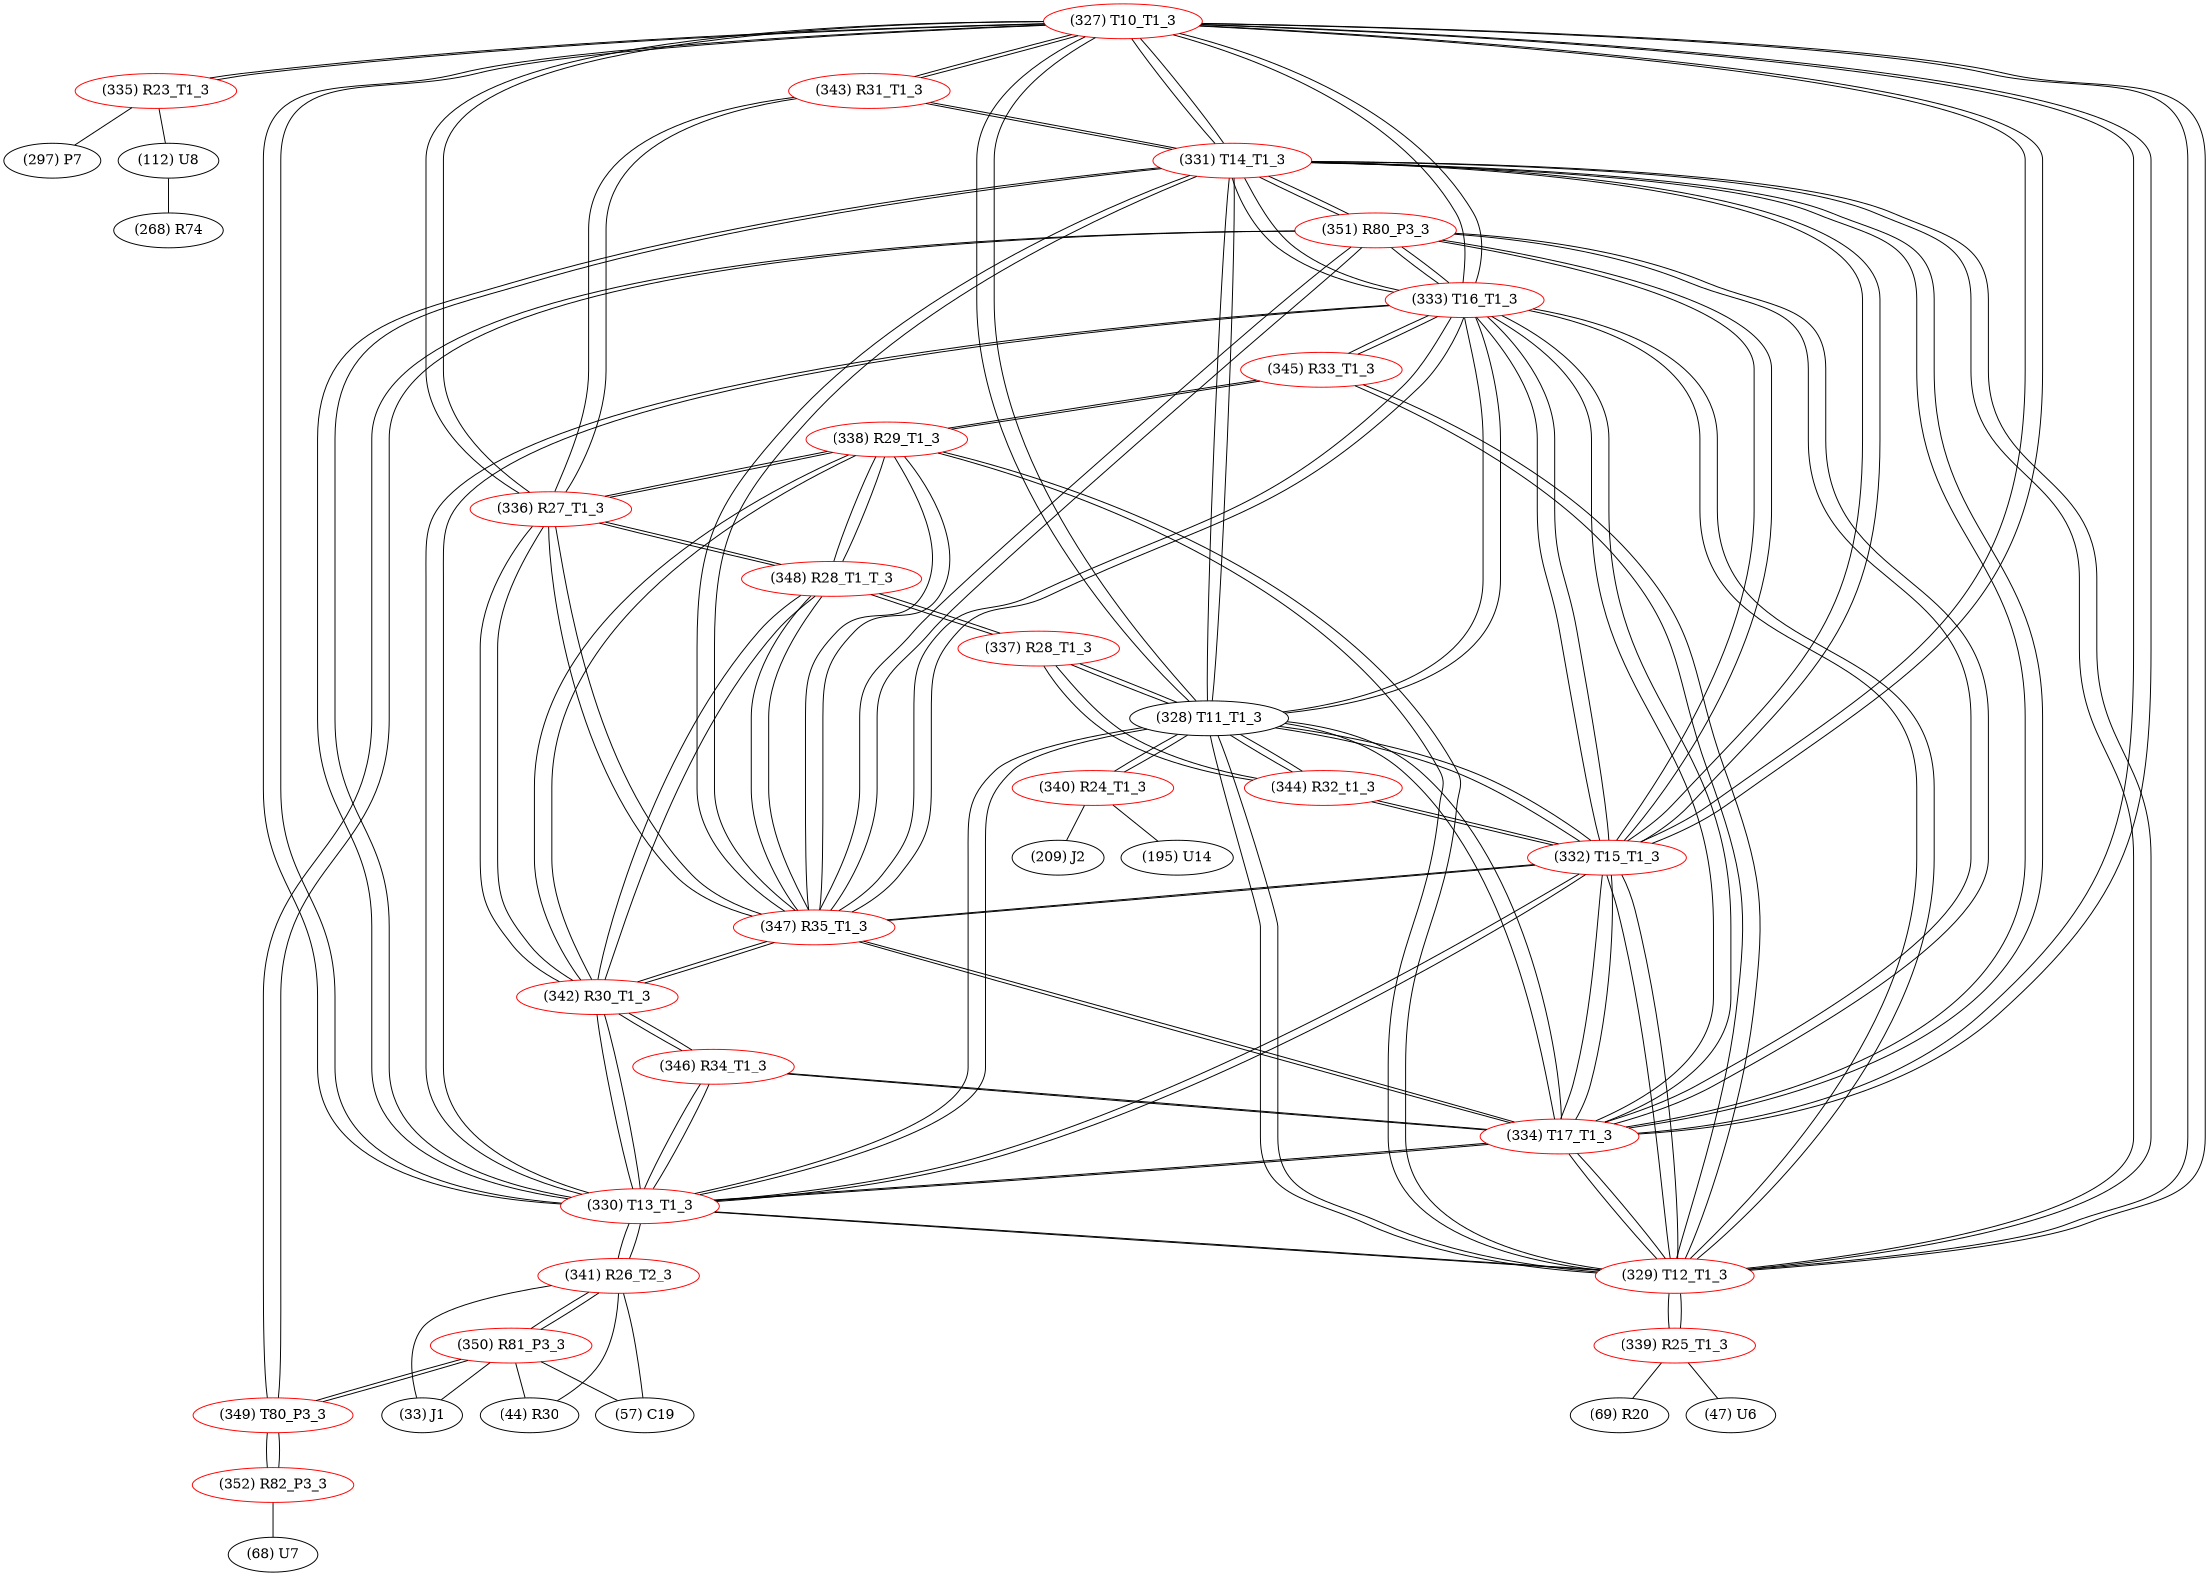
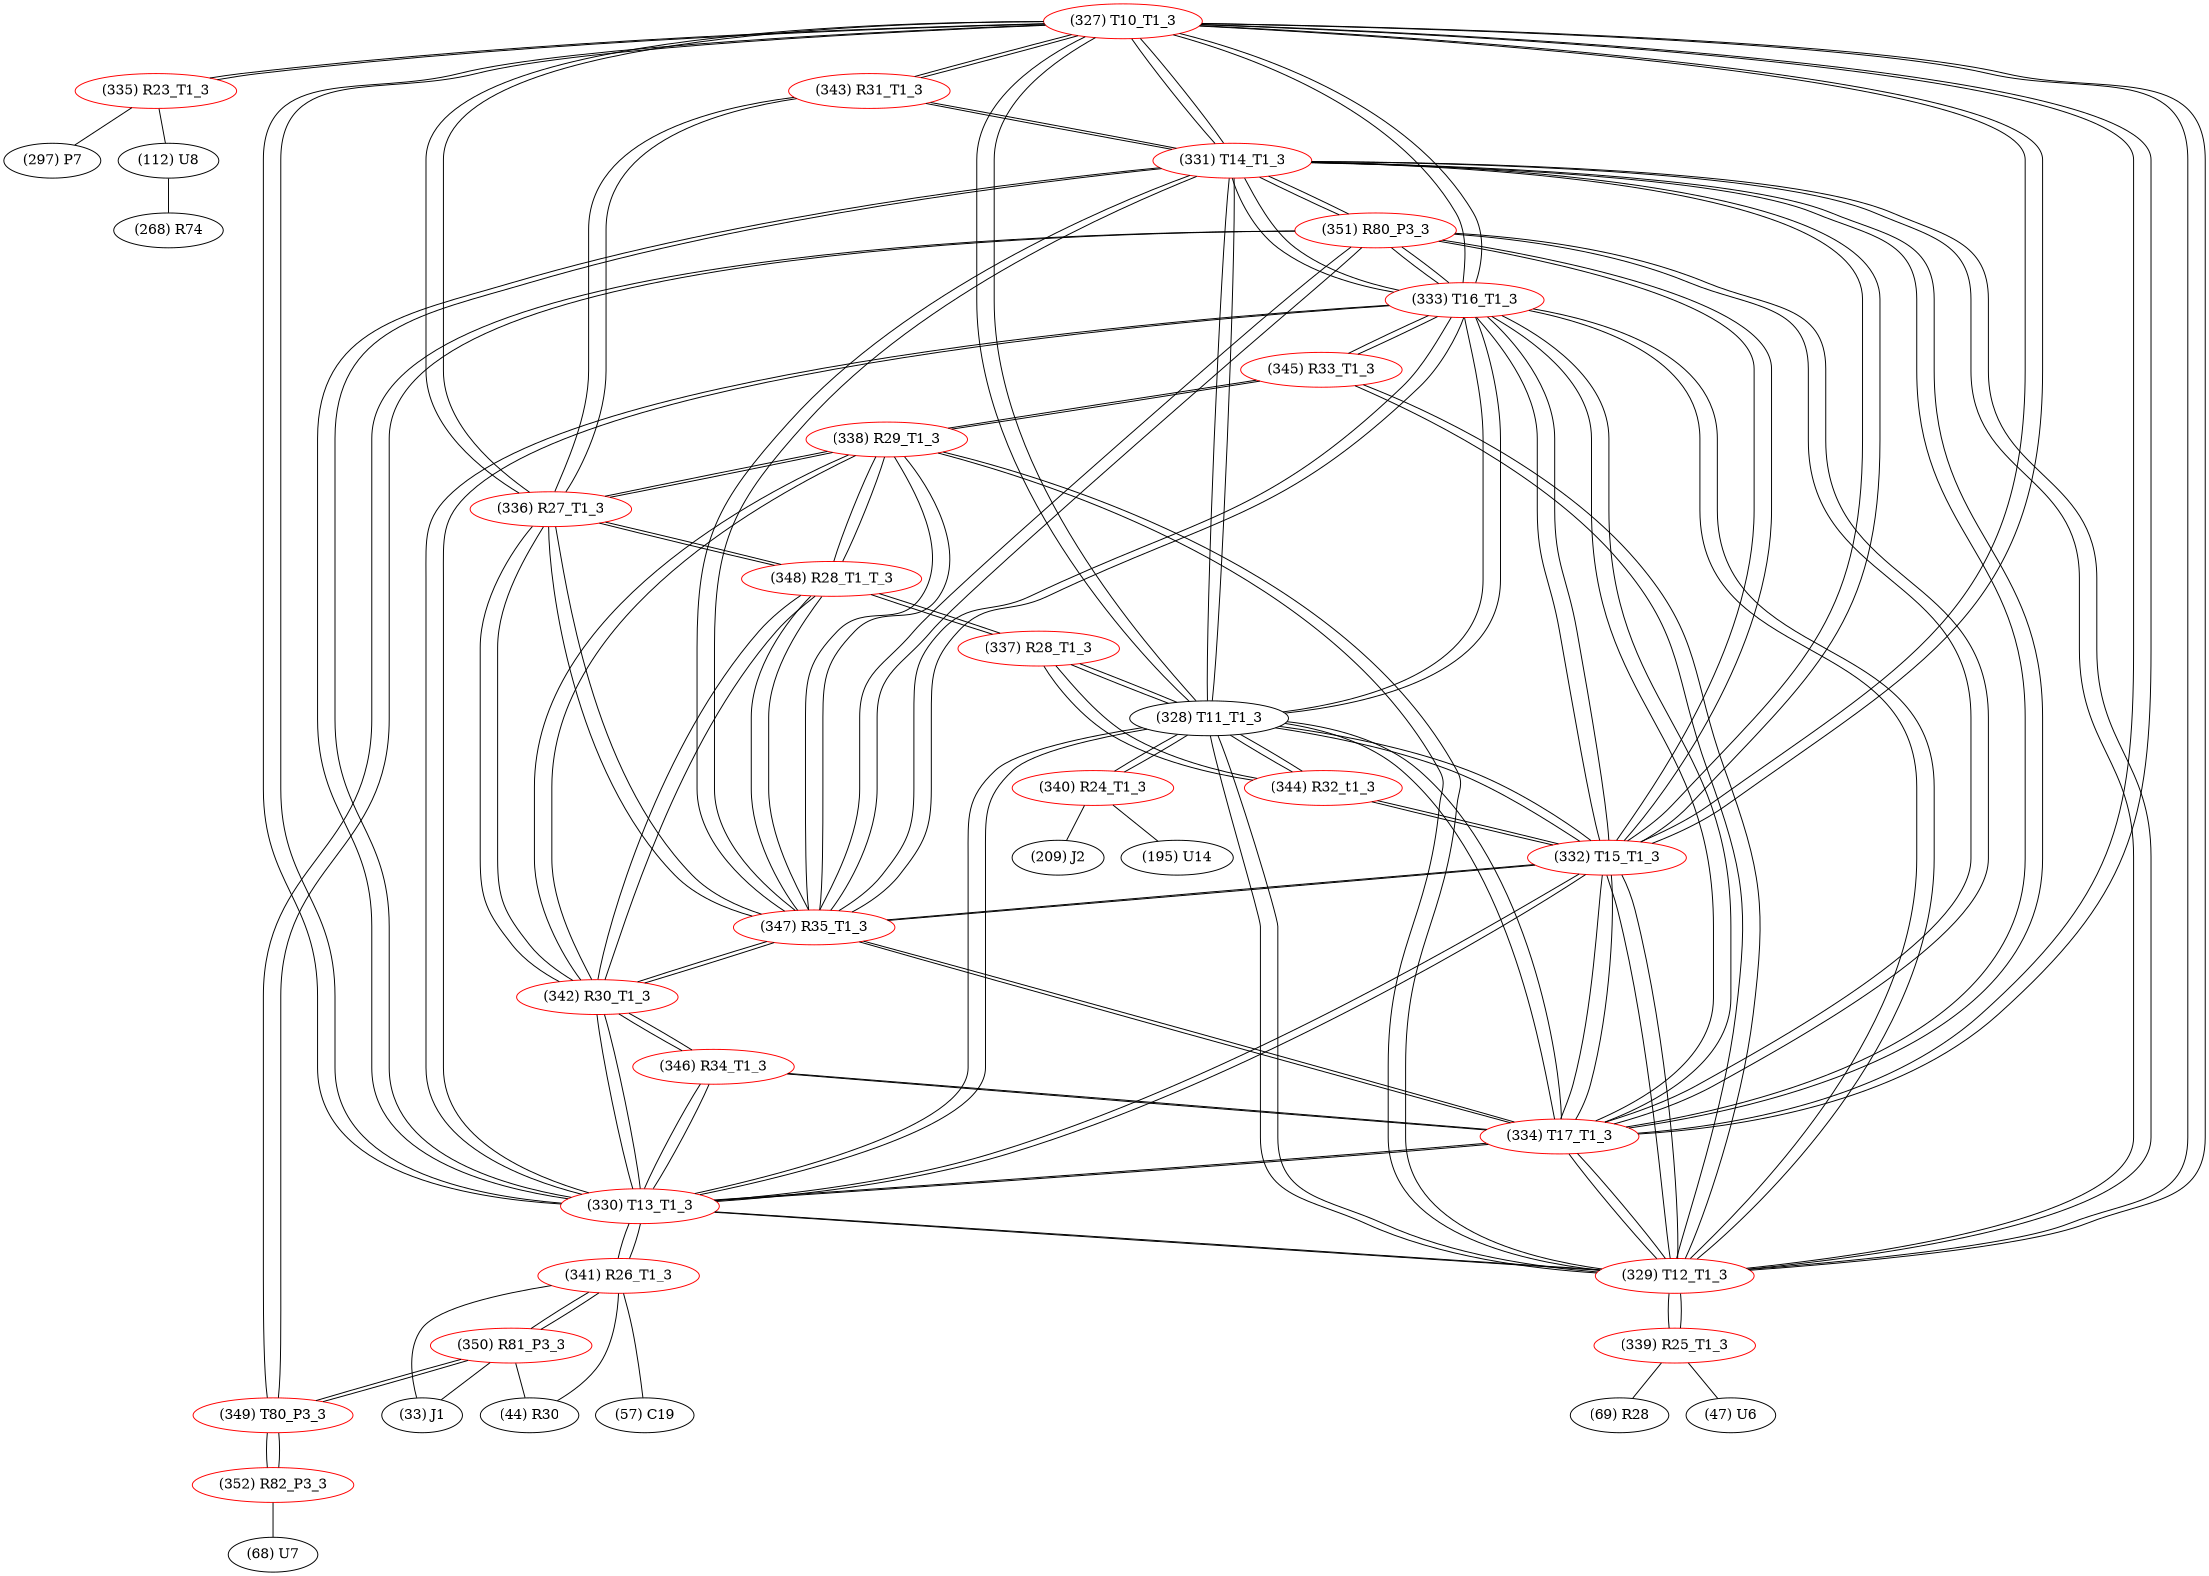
  graph {
    node [color=red]
    n1 [label="(327) T10_T1_3"]
    n2 [label="(335) R23_T1_3"]
    n3 [label="(343) R31_T1_3"]
    n4 [label="(336) R27_T1_3"]
    n5 [label="(333) T16_T1_3"]
    n6 [label="(334) T17_T1_3"]
    n7 [label="(332) T15_T1_3"]
    n8 [label="(329) T12_T1_3"]
    n9 [label="(331) T14_T1_3"]
    n10 [label="(330) T13_T1_3"]
    n11 [color=black label="(328) T11_T1_3"]
    n12 [label="(297) P7" color=""]
    n13 [label="(112) U8" color=""]
    n14 [label="(338) R29_T1_3"]
    n15 [label="(342) R30_T1_3"]
    n16 [label="(347) R35_T1_3"]
    n17 [label="(348) R28_T1_T_3"]
    n18 [label="(345) R33_T1_3"]
    n19 [label="(351) R80_P3_3"]
    n20 [label="(346) R34_T1_3"]
    n21 [label="(344) R32_t1_3"]
    n22 [label="(339) R25_T1_3"]
-   n23 [label="(341) R26_T2_3"]
+   n23 [label="(341) R26_T1_3"]
    n24 [label="(340) R24_T1_3"]
    n25 [label="(337) R28_T1_3"]
    n26 [label="(268) R74" color=""]
    n27 [label="(349) T80_P3_3"]
-   n28 [label="(69) R20" color=""]
+   n28 [label="(69) R28" color=""]
    n29 [label="(47) U6" color=""]
    n30 [label="(44) R30" color=""]
    n31 [label="(57) C19" color=""]
    n32 [label="(33) J1" color=""]
    n33 [label="(350) R81_P3_3"]
    n34 [label="(195) U14" color=""]
    n35 [label="(209) J2" color=""]
    n36 [label="(352) R82_P3_3"]
    n37 [label="(68) U7" color=""]
    n1 -- n2
    n1 -- n3
    n1 -- n4
    n1 -- n5
    n1 -- n6
    n1 -- n7
    n1 -- n8
    n1 -- n9
    n1 -- n10
    n1 -- n11
    n2 -- n1
    n2 -- n12
    n2 -- n13
    n3 -- n1
    n3 -- n4
    n3 -- n9
    n4 -- n1
    n4 -- n3
    n4 -- n14
    n4 -- n15
    n4 -- n16
    n4 -- n17
    n5 -- n1
    n5 -- n6
    n5 -- n7
    n5 -- n8
    n5 -- n9
    n5 -- n10
    n5 -- n11
    n5 -- n16
    n5 -- n18
    n5 -- n19
    n6 -- n1
    n6 -- n5
    n6 -- n7
    n6 -- n8
    n6 -- n9
    n6 -- n10
    n6 -- n11
    n6 -- n16
    n6 -- n19
    n6 -- n20
    n7 -- n1
    n7 -- n5
    n7 -- n6
    n7 -- n8
    n7 -- n9
    n7 -- n10
    n7 -- n11
    n7 -- n16
    n7 -- n19
    n7 -- n21
    n8 -- n1
    n8 -- n5
    n8 -- n6
    n8 -- n7
    n8 -- n9
    n8 -- n10
    n8 -- n11
    n8 -- n14
    n8 -- n18
    n8 -- n22
    n9 -- n1
    n9 -- n3
    n9 -- n5
    n9 -- n6
    n9 -- n7
    n9 -- n8
    n9 -- n10
    n9 -- n11
    n9 -- n16
    n9 -- n19
    n10 -- n1
    n10 -- n5
    n10 -- n6
    n10 -- n7
    n10 -- n8
    n10 -- n9
    n10 -- n11
    n10 -- n15
    n10 -- n20
    n10 -- n23
    n11 -- n1
    n11 -- n5
    n11 -- n6
    n11 -- n7
    n11 -- n8
    n11 -- n9
    n11 -- n10
    n11 -- n21
    n11 -- n24
    n11 -- n25
    n13 -- n26
    n14 -- n4
    n14 -- n8
    n14 -- n15
    n14 -- n16
    n14 -- n17
    n14 -- n18
    n15 -- n4
    n15 -- n10
    n15 -- n14
    n15 -- n16
    n15 -- n17
    n15 -- n20
    n16 -- n4
    n16 -- n5
    n16 -- n6
    n16 -- n7
    n16 -- n9
    n16 -- n14
    n16 -- n15
    n16 -- n17
    n16 -- n19
    n17 -- n4
    n17 -- n14
    n17 -- n15
    n17 -- n16
    n17 -- n25
    n18 -- n5
    n18 -- n8
    n18 -- n14
    n19 -- n5
    n19 -- n6
    n19 -- n7
    n19 -- n9
    n19 -- n16
    n19 -- n27
    n20 -- n6
    n20 -- n10
    n20 -- n15
    n21 -- n7
    n21 -- n11
    n21 -- n25
    n22 -- n8
    n22 -- n28
    n22 -- n29
    n23 -- n10
    n23 -- n30
    n23 -- n31
    n23 -- n32
    n23 -- n33
    n24 -- n11
    n24 -- n34
    n24 -- n35
    n25 -- n11
    n25 -- n17
    n25 -- n21
    n27 -- n19
    n27 -- n33
    n27 -- n36
    n33 -- n23
    n33 -- n27
    n33 -- n30
-   n33 -- n31
    n33 -- n32
    n36 -- n27
    n36 -- n37
  }
